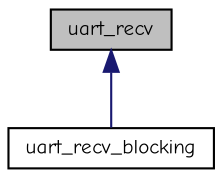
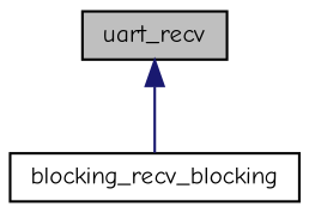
  digraph {
    rankdir=TB
    fontname="Comic Neue"
    node [color=black fontname="Comic Neue" fontsize=10 shape=record style=filled]
    n1 [fillcolor=grey75 fontcolor=black height=0.2 label=uart_recv width=0.4]
-   n2 [fillcolor=white height=0.2 label=uart_recv_blocking width=0.4]
+   n2 [fillcolor=white height=0.2 label=blocking_recv_blocking width=0.4]
    n1 -> n2 [color=midnightblue dir=back fontname="Comic Neue" fontsize=10 labelfontname=Helvetica labelfontsize=10 style=solid]
  }
